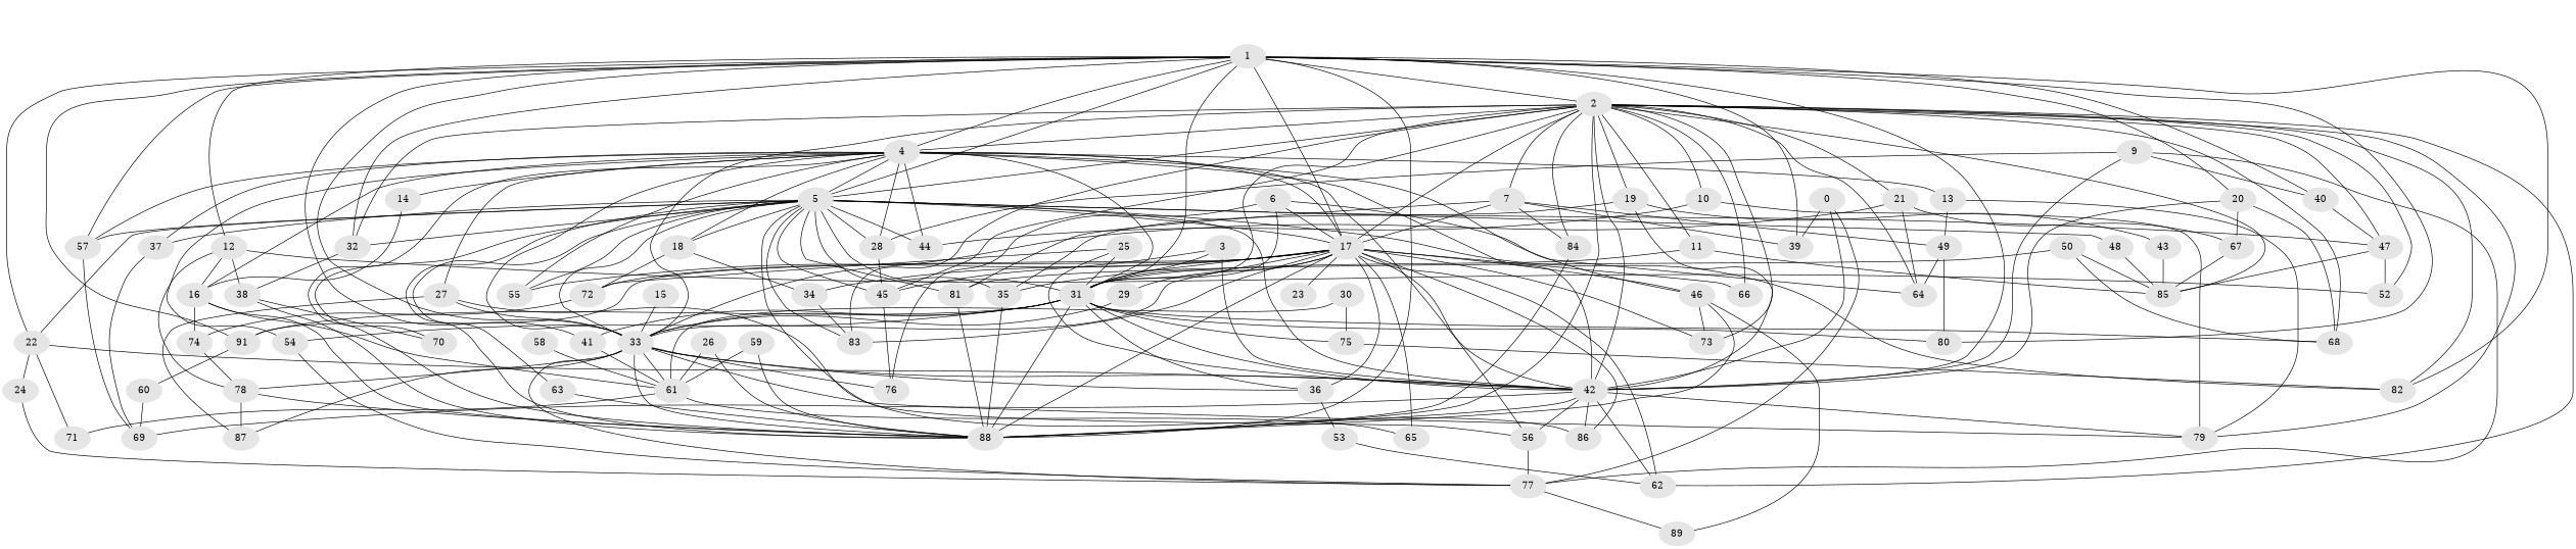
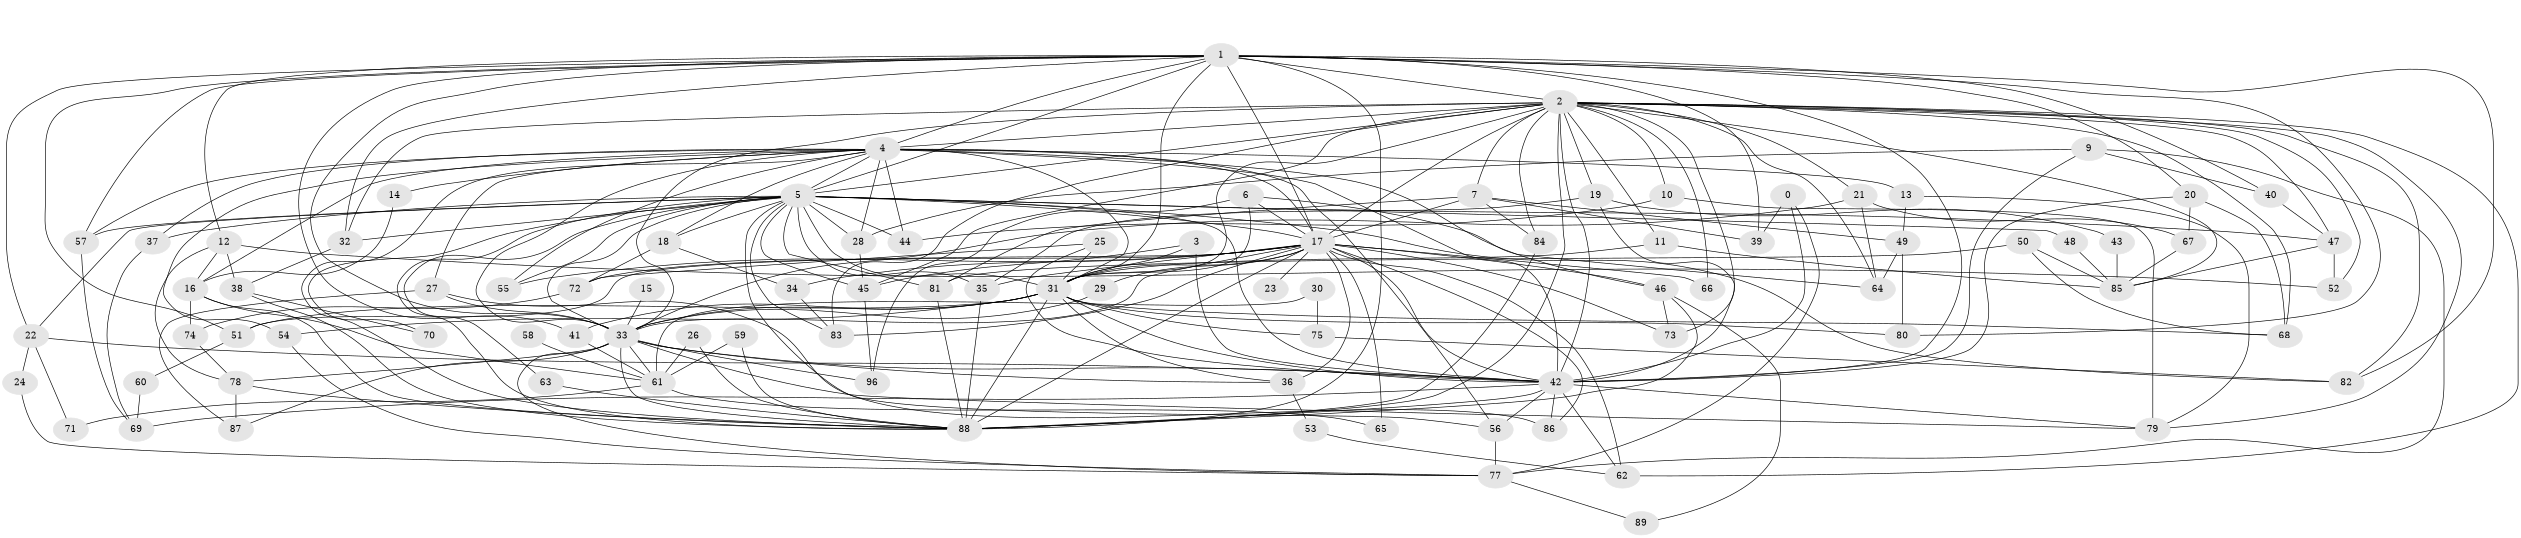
  graph {
    node [color=gray90 style=filled]
    edge [weight=1.0]
    1
    2
    4
    5
    12
    17
    20
    22
    31
    32
    33
    39
    40
    41
    42
-   51 [label=91]
+   51
    57
    80
    82
    88
    7
    10
    11
    19
    21
    45
    47
    52
    62
    64
    66
    68
    73
    79
    83
    84
    85
    13
    14
    16
    18
    27
    28
    37
    44
    46
    54
    55
    56
    35
    48
    63
    70
    81
    38
    78
    23
    29
    34
    36
    65
    72
    86
    67
    24
    71
    75
-   76
+   76 [label=96]
    77
    61
    87
    69
    60
    49
    43
    25
    3
    74
    89
    6
    n81 [label=0]
    9
    15
    53
    26
    30
    50
    58
    59
    1 -- 2 [weight=2.0]
    1 -- 4 [weight=2.0]
    1 -- 5 [weight=2.0]
    1 -- 12
    1 -- 17 [weight=2.0]
    1 -- 20
    1 -- 22
    1 -- 31 [weight=2.0]
    1 -- 32
    1 -- 33 [weight=2.0]
    1 -- 39
    1 -- 40
    1 -- 41
    1 -- 42 [weight=2.0]
    1 -- 51
    1 -- 57
    1 -- 80
    1 -- 82
    1 -- 88 [weight=3.0]
    2 -- 4 [weight=2.0]
    2 -- 5
    2 -- 17
    2 -- 31
    2 -- 32
    2 -- 33 [weight=2.0]
    2 -- 42
    2 -- 82
    2 -- 88
    2 -- 7
    2 -- 10
    2 -- 11
    2 -- 19
    2 -- 21 [weight=2.0]
    2 -- 45
    2 -- 47
    2 -- 52
    2 -- 62
    2 -- 64
    2 -- 66
    2 -- 68
    2 -- 73
    2 -- 79
    2 -- 83
    2 -- 84
    2 -- 85
    4 -- 5 [weight=2.0]
    4 -- 17 [weight=3.0]
    4 -- 31
    4 -- 33
    4 -- 42
    4 -- 57
    4 -- 88
    4 -- 13
    4 -- 14
    4 -- 16
    4 -- 18
    4 -- 27
    4 -- 28
    4 -- 37
    4 -- 44
    4 -- 46
    4 -- 54
    4 -- 55
    4 -- 56
    5 -- 17
    5 -- 22
    5 -- 31
    5 -- 32
    5 -- 33
    5 -- 42
    5 -- 57
    5 -- 82
    5 -- 88
    5 -- 45
    5 -- 47 [weight=2.0]
    5 -- 83
    5 -- 18
    5 -- 28
    5 -- 37
    5 -- 44
    5 -- 55
    5 -- 56
    5 -- 35
    5 -- 48
    5 -- 63
    5 -- 70
    5 -- 81
    12 -- 52
    12 -- 16
    12 -- 38
    12 -- 78
    17 -- 31
    17 -- 33
    17 -- 42
    17 -- 51
    17 -- 88
    17 -- 62
    17 -- 66
    17 -- 73
    17 -- 83
    17 -- 46
    17 -- 55
    17 -- 35
    17 -- 23
    17 -- 29
    17 -- 34
    17 -- 36
    17 -- 65
    17 -- 72
    17 -- 86
    20 -- 42
    20 -- 68
    20 -- 67
    22 -- 42
    22 -- 24
    22 -- 71
    31 -- 33
    31 -- 41
    31 -- 42 [weight=3.0]
    31 -- 51
    31 -- 80
    31 -- 88
    31 -- 68
    31 -- 54 [weight=2.0]
    31 -- 36
    31 -- 75
    32 -- 38
    33 -- 42
    33 -- 88
    33 -- 79
    33 -- 78
    33 -- 36
    33 -- 76
    33 -- 77
    33 -- 61
    33 -- 87
    40 -- 47
    41 -- 61
    42 -- 88
    42 -- 62
    42 -- 79
    42 -- 56
    42 -- 86
    42 -- 69
    51 -- 60
    57 -- 69
    7 -- 17
    7 -- 39
    7 -- 84
    7 -- 81
    7 -- 49
    10 -- 79
    10 -- 44
    11 -- 31
    11 -- 85
    19 -- 42
    19 -- 35
    19 -- 43
    21 -- 33
    21 -- 64
    21 -- 67
    45 -- 76
    47 -- 52
    47 -- 85
    84 -- 88
    13 -- 79
    13 -- 49
    14 -- 16
    16 -- 88
    16 -- 61
    16 -- 74
    18 -- 34
    18 -- 72
    27 -- 33
    27 -- 86
    27 -- 87
    28 -- 45
    37 -- 69
    46 -- 88
    46 -- 73
    46 -- 89
    54 -- 77
    56 -- 77
    35 -- 88
    48 -- 85
    63 -- 88
    81 -- 88
    38 -- 88
    38 -- 70
    78 -- 88
    78 -- 87
    29 -- 33
    34 -- 83
    36 -- 53
    72 -- 74
    67 -- 85
    24 -- 77
    75 -- 82
    77 -- 89
    61 -- 65
    61 -- 71
    60 -- 69
    49 -- 80
    49 -- 64
    43 -- 85
    25 -- 31
    25 -- 42
    25 -- 72
    3 -- 31
    3 -- 42
    3 -- 45
    74 -- 78
    6 -- 17
    6 -- 31
    6 -- 64
    6 -- 76
    n81 -- 39
    n81 -- 42
    n81 -- 77
    9 -- 40
    9 -- 42
    9 -- 28
    9 -- 77
    15 -- 33
    53 -- 62
    26 -- 88
    26 -- 61
    30 -- 75
    30 -- 61
    50 -- 68
    50 -- 85
    50 -- 81
    58 -- 61
    59 -- 88
    59 -- 61
  }
